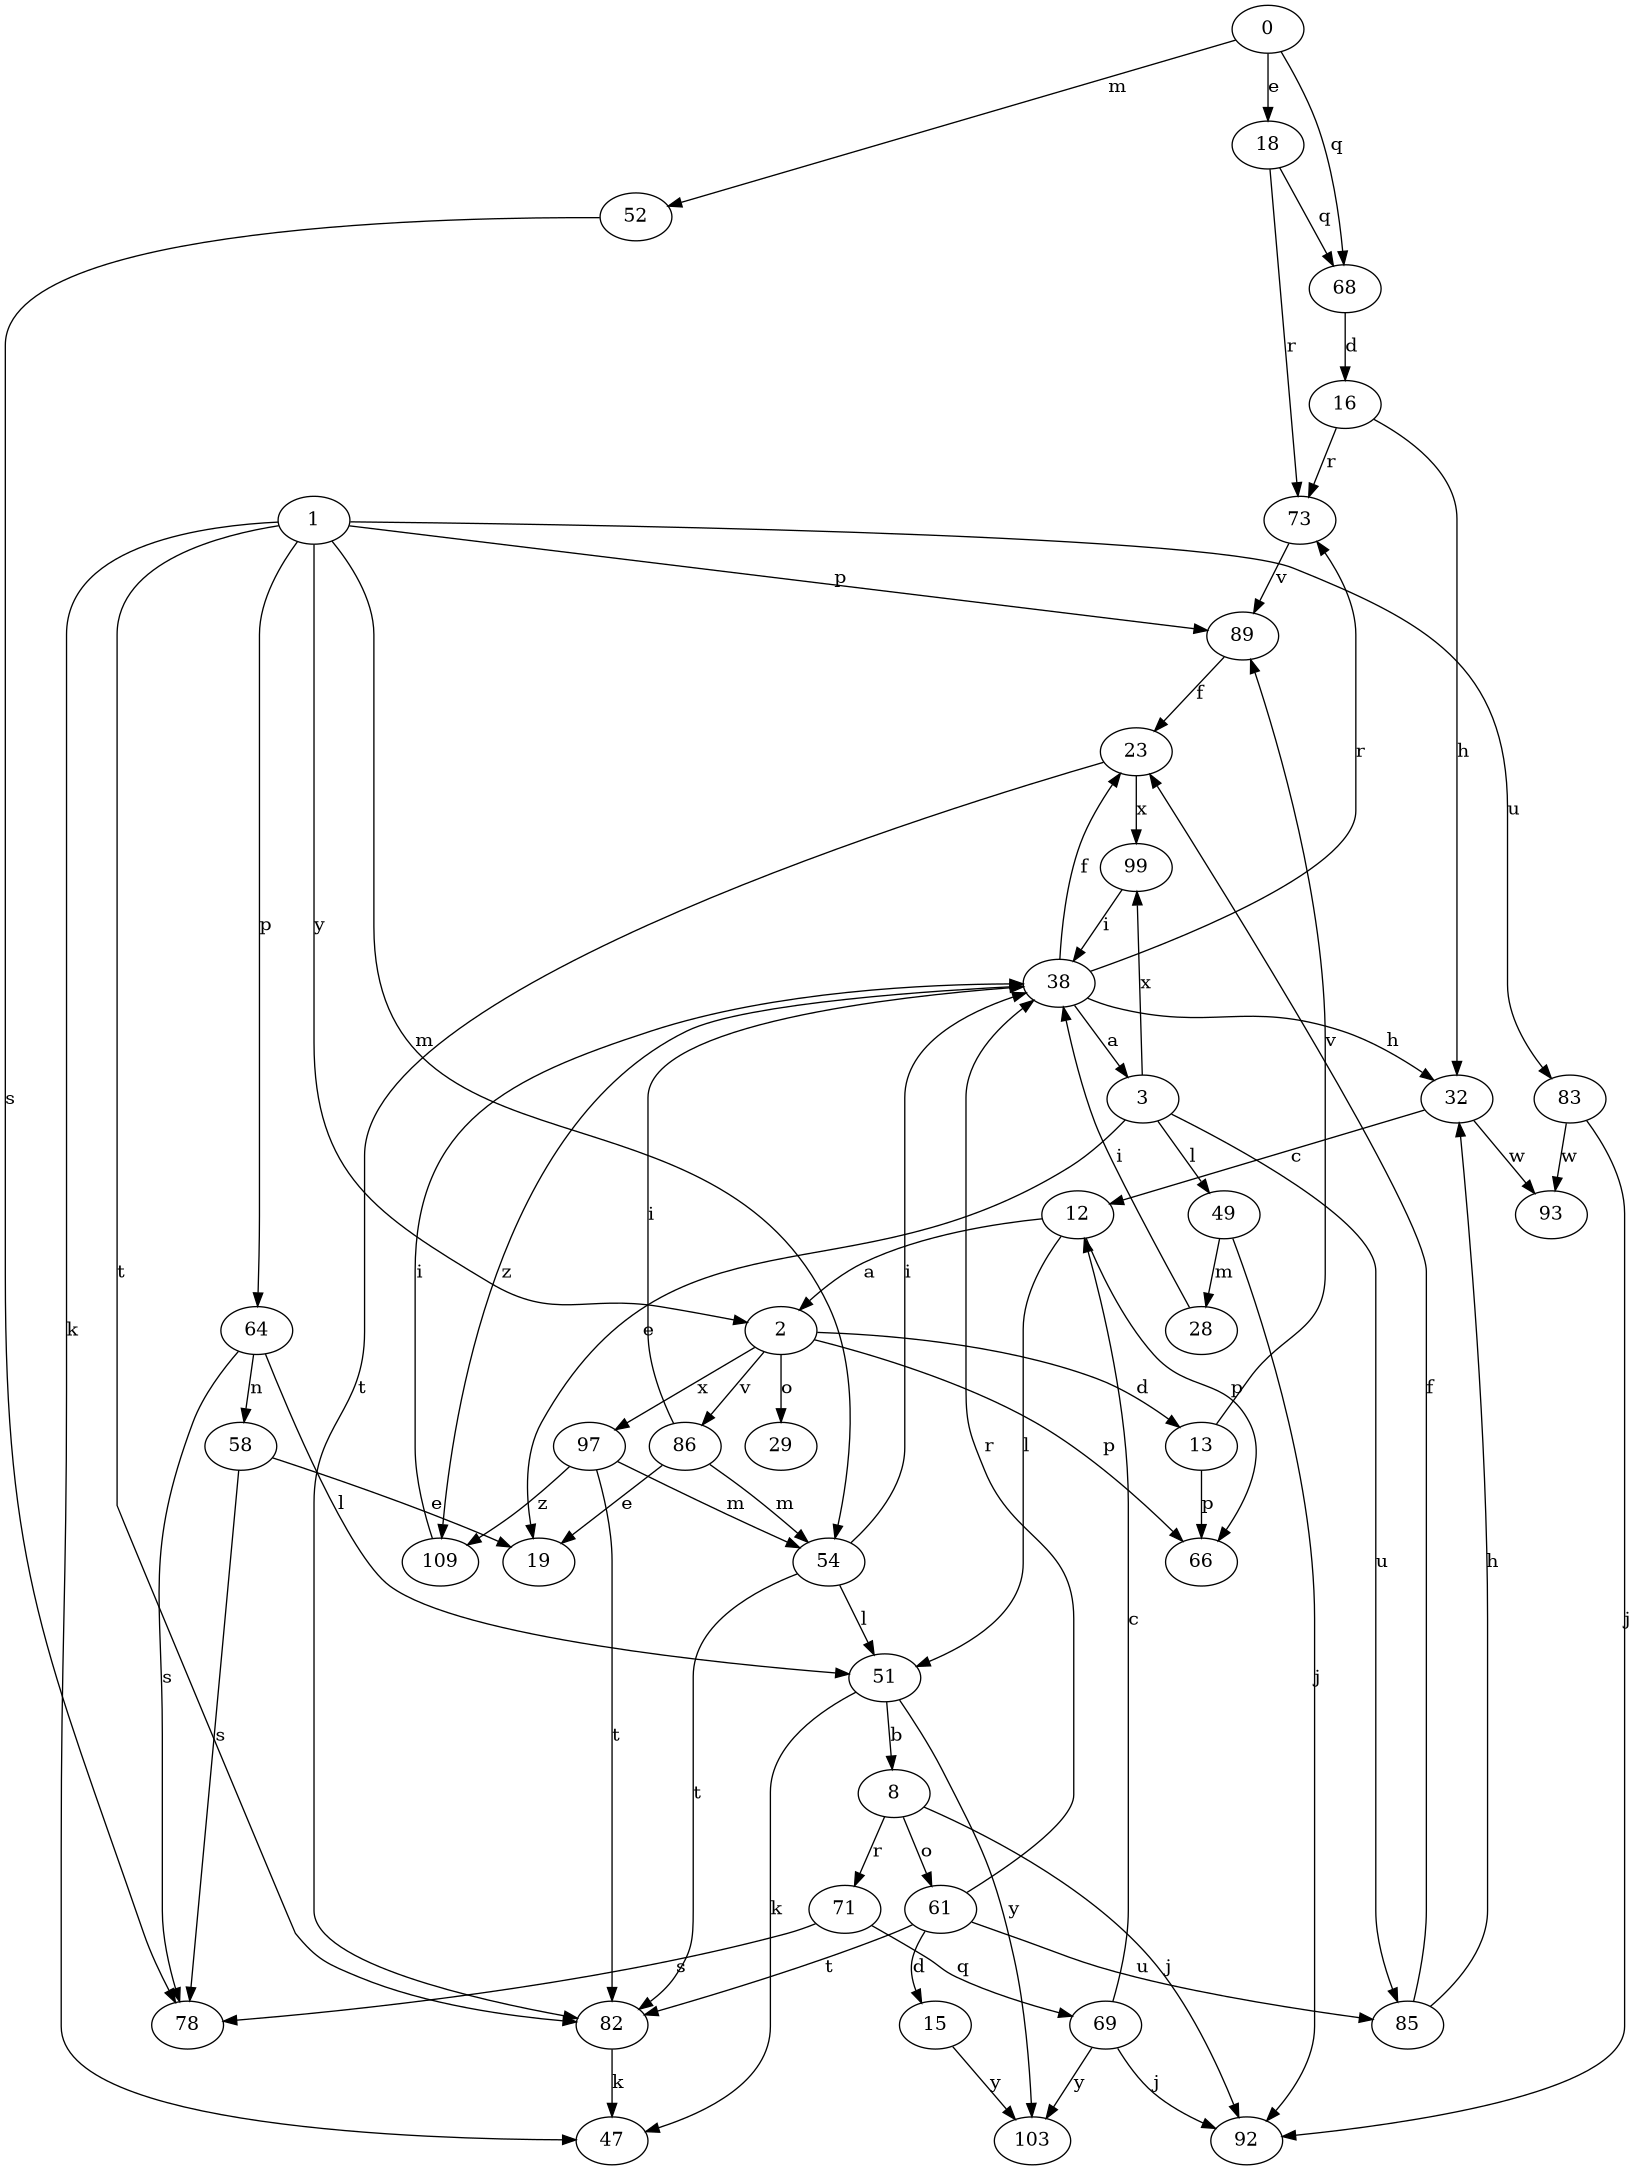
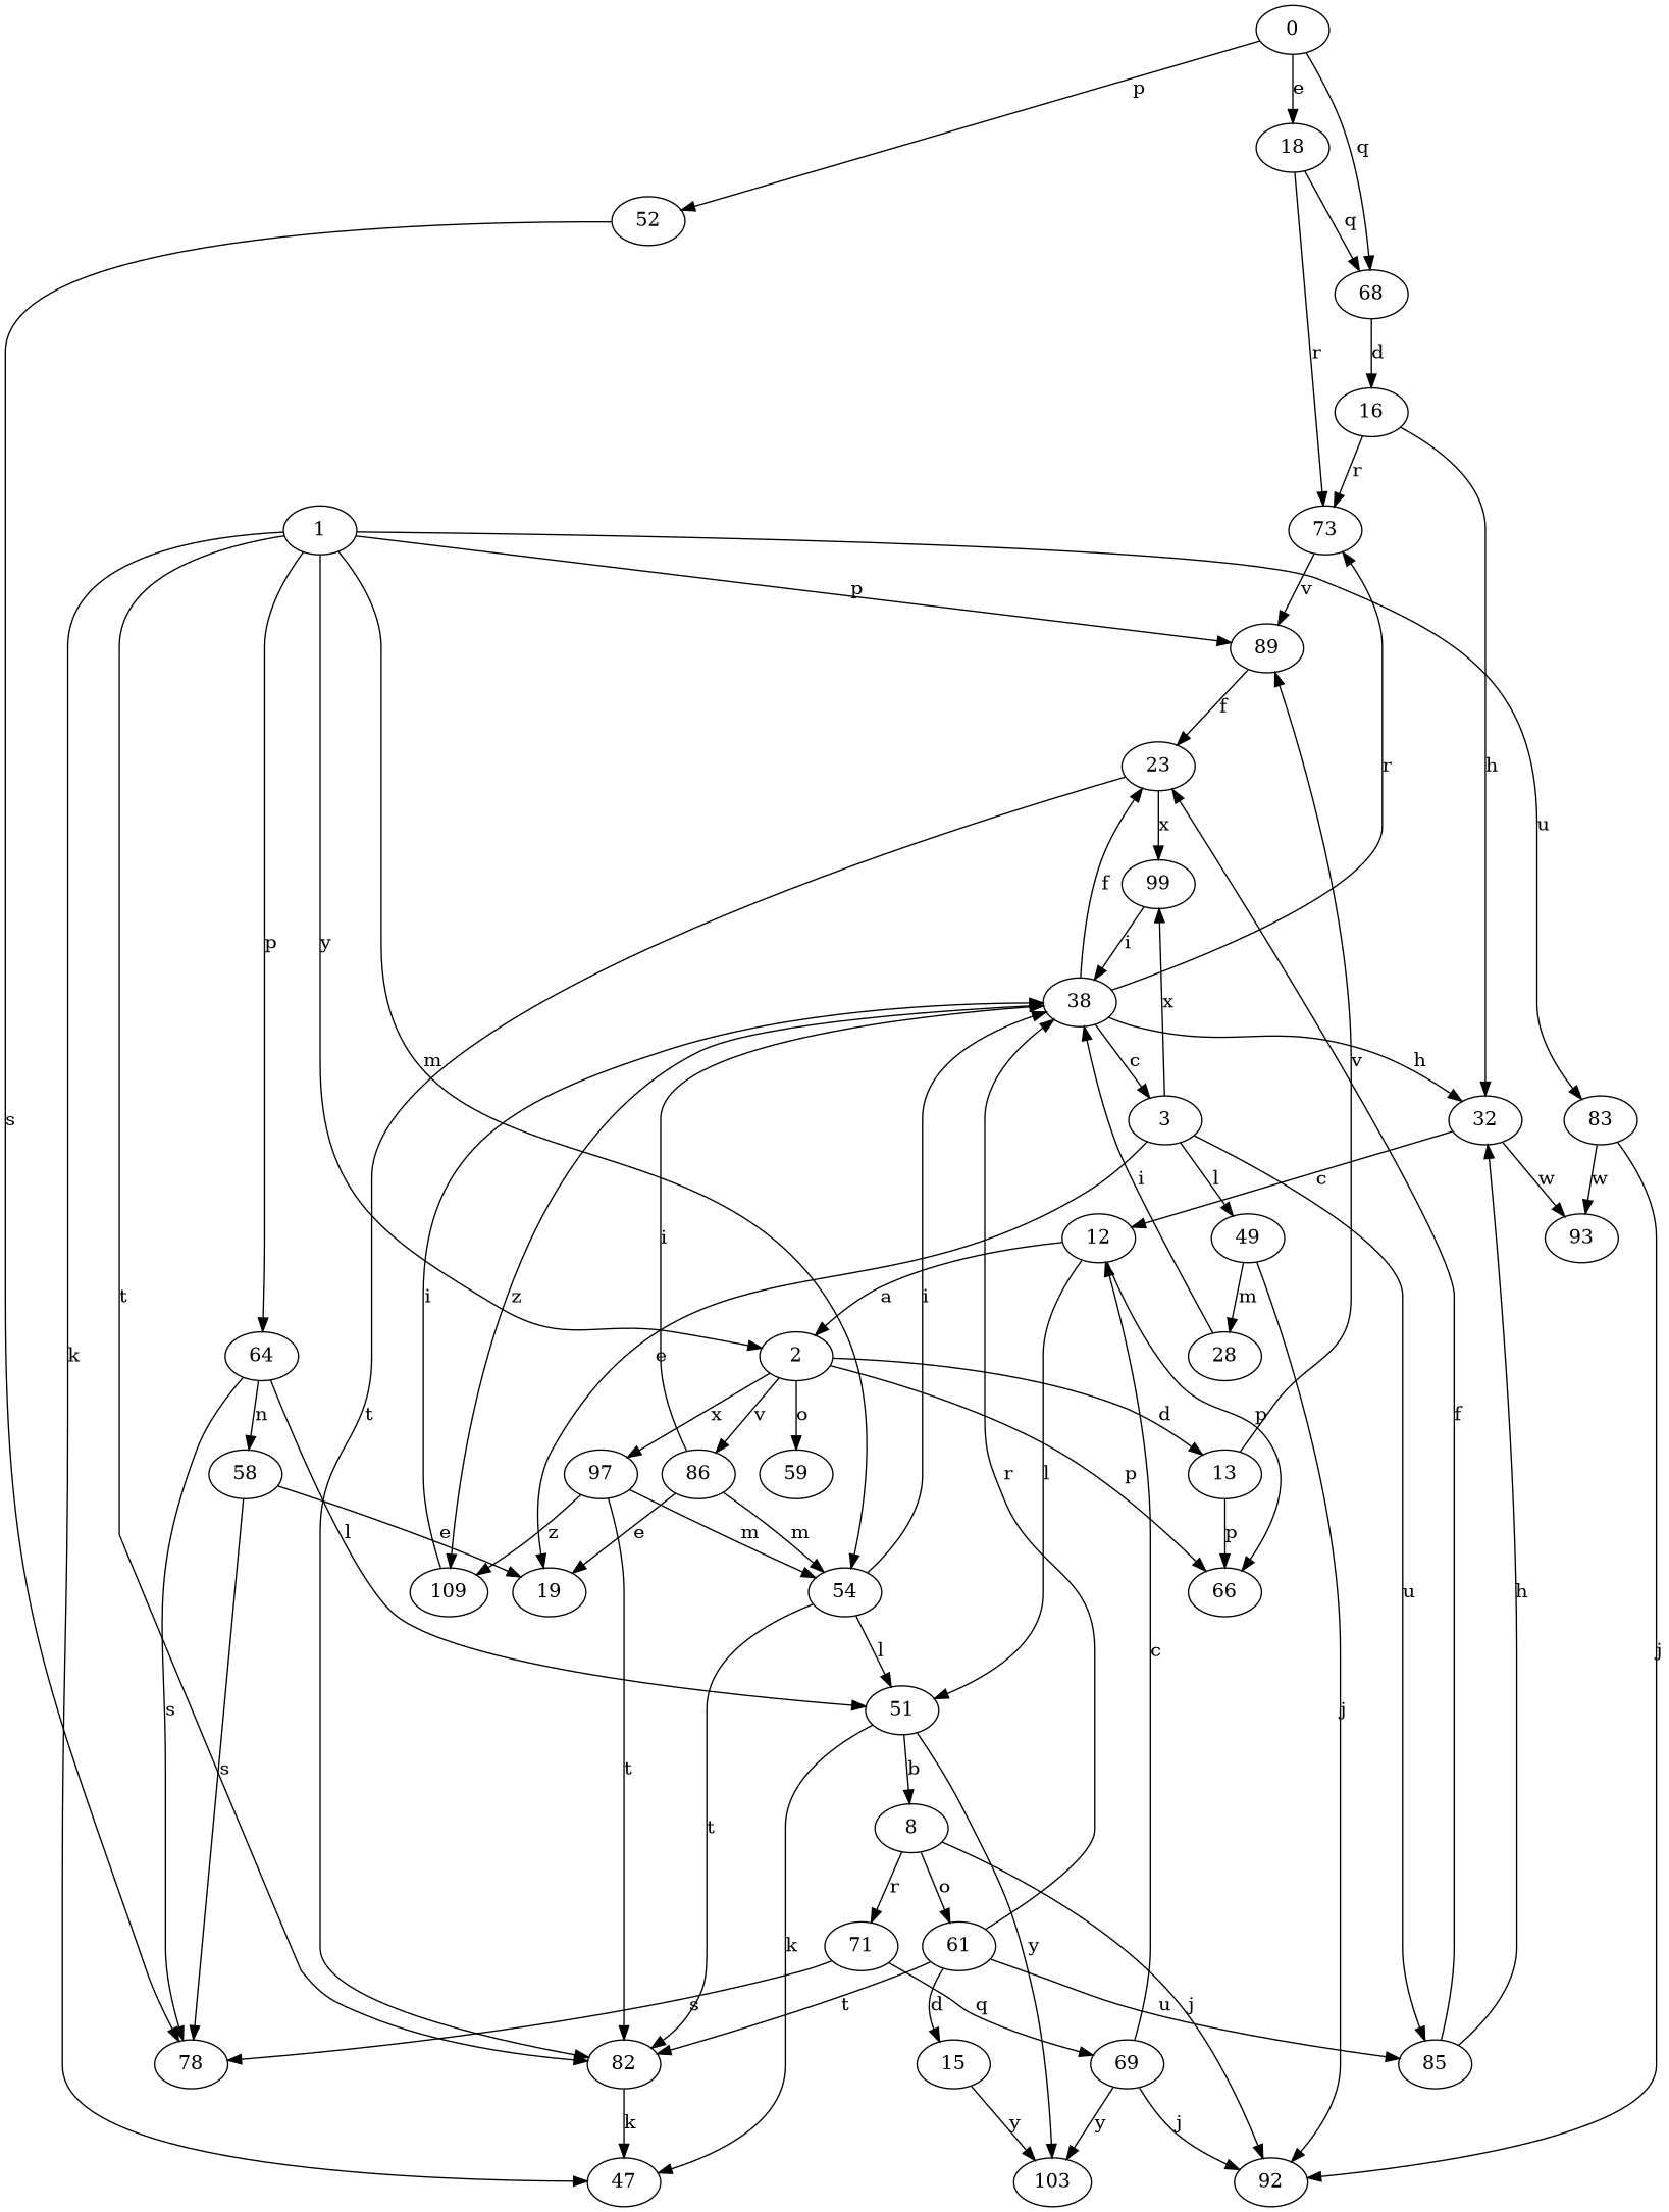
  strict digraph {
    0
    18
    52
    68
    73
    78
    16
    1
    2
    47
    54
    64
    82
    83
    89
    66
    13
-   59 [label=29]
+   59
    86
    97
    51
    38
    58
    n24 [label=92]
    93
    19
    109
    3
    49
    85
    99
    28
    32
    23
    8
    61
    71
    15
    69
    12
    103
    0 -> 18 [label=e]
-   0 -> 52 [label=m]
+   0 -> 52 [label=p]
    0 -> 68 [label=q]
    18 -> 68 [label=q]
    18 -> 73 [label=r]
    52 -> 78 [label=s]
    68 -> 16 [label=d]
    73 -> 89 [label=v]
    16 -> 73 [label=r]
    16 -> 32 [label=h]
    1 -> 2 [label=y]
    1 -> 47 [label=k]
    1 -> 54 [label=m]
    1 -> 64 [label=p]
    1 -> 82 [label=t]
    1 -> 83 [label=u]
    1 -> 89 [label=p]
    2 -> 66 [label=p]
    2 -> 13 [label=d]
    2 -> 59 [label=o]
    2 -> 86 [label=v]
    2 -> 97 [label=x]
    54 -> 82 [label=t]
    54 -> 51 [label=l]
    54 -> 38 [label=i]
    64 -> 78 [label=s]
    64 -> 51 [label=l]
    64 -> 58 [label=n]
    82 -> 47 [label=k]
    83 -> n24 [label=j]
    83 -> 93 [label=w]
    89 -> 23 [label=f]
    13 -> 89 [label=v]
    13 -> 66 [label=p]
    86 -> 54 [label=m]
    86 -> 38 [label=i]
    86 -> 19 [label=e]
    97 -> 54 [label=m]
    97 -> 82 [label=t]
    97 -> 109 [label=z]
    51 -> 47 [label=k]
    51 -> 8 [label=b]
    51 -> 103 [label=y]
    38 -> 73 [label=r]
    38 -> 109 [label=z]
-   38 -> 3 [label=a]
+   38 -> 3 [label=c]
    38 -> 32 [label=h]
    38 -> 23 [label=f]
    58 -> 78 [label=s]
    58 -> 19 [label=e]
    109 -> 38 [label=i]
    3 -> 19 [label=e]
    3 -> 49 [label=l]
    3 -> 85 [label=u]
    3 -> 99 [label=x]
    49 -> n24 [label=j]
    49 -> 28 [label=m]
    85 -> 32 [label=h]
    85 -> 23 [label=f]
    99 -> 38 [label=i]
    28 -> 38 [label=i]
    32 -> 93 [label=w]
    32 -> 12 [label=c]
    23 -> 82 [label=t]
    23 -> 99 [label=x]
    8 -> n24 [label=j]
    8 -> 61 [label=o]
    8 -> 71 [label=r]
    61 -> 82 [label=t]
    61 -> 38 [label=r]
    61 -> 85 [label=u]
    61 -> 15 [label=d]
    71 -> 78 [label=s]
    71 -> 69 [label=q]
    15 -> 103 [label=y]
    69 -> n24 [label=j]
    69 -> 12 [label=c]
    69 -> 103 [label=y]
    12 -> 2 [label=a]
    12 -> 66 [label=p]
    12 -> 51 [label=l]
  }
